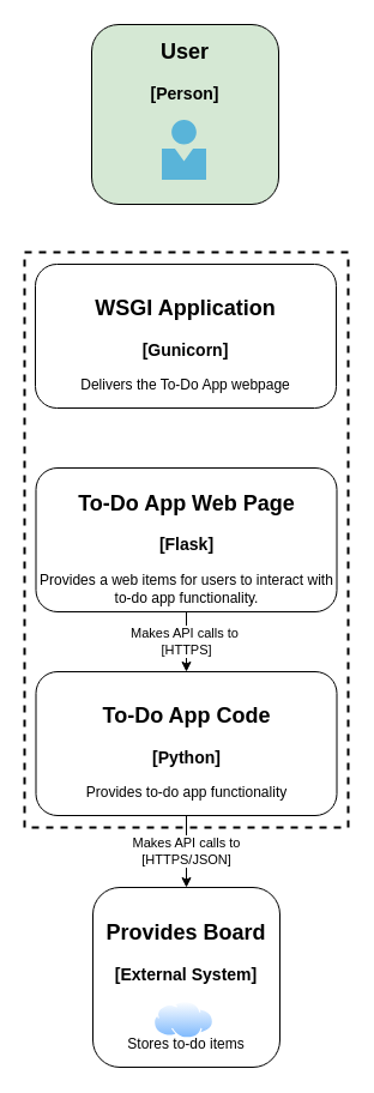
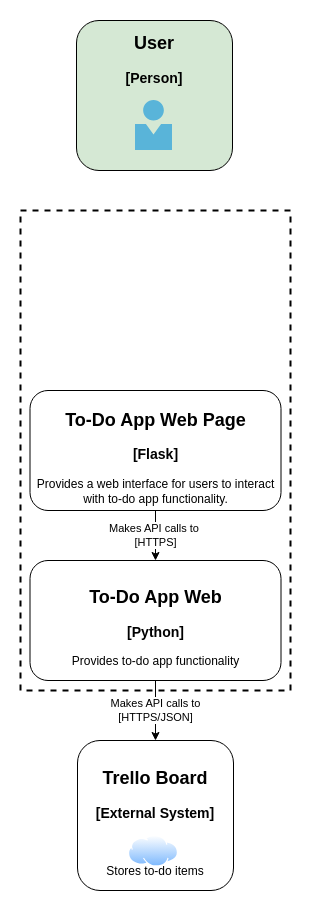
  <mxCell id="0" />
  <mxCell id="1" parent="0" />
  <mxCell id="2" value="" style="verticalLabelPosition=bottom;verticalAlign=top;html=1;shape=mxgraph.basic.rect;fillColor2=none;strokeWidth=2;size=20;indent=5;dashed=1;" vertex="1" parent="1"><mxGeometry x="20" y="210" width="270" height="480" as="geometry" /></mxCell>
  <mxCell id="3" value="Makes API calls to&lt;br&gt;[HTTPS/JSON]" style="edgeStyle=orthogonalEdgeStyle;rounded=0;orthogonalLoop=1;jettySize=auto;html=1;entryX=0.5;entryY=0;entryDx=0;entryDy=0;" edge="1" parent="1" source="4" target="8"><mxGeometry relative="1" as="geometry" /></mxCell>
- <mxCell id="4" value="&lt;h2&gt;To-Do App Code&lt;/h2&gt;&lt;h3&gt;[Python]&lt;/h3&gt;&lt;div&gt;Provides to-do app functionality&lt;/div&gt;" style="rounded=1;whiteSpace=wrap;html=1;" vertex="1" parent="1"><mxGeometry x="29.5" y="560" width="251" height="120" as="geometry" /></mxCell>
- <mxCell id="5" value="&lt;h2&gt;WSGI Application&lt;/h2&gt;&lt;h3&gt;[Gunicorn]&lt;/h3&gt;Delivers the To-Do App webpage" style="rounded=1;whiteSpace=wrap;html=1;" vertex="1" parent="1"><mxGeometry x="29" y="220" width="251" height="120" as="geometry" /></mxCell>
+ <mxCell id="4" value="&lt;h2&gt;To-Do App Web&lt;/h2&gt;&lt;h3&gt;[Python]&lt;/h3&gt;&lt;div&gt;Provides to-do app functionality&lt;/div&gt;" style="rounded=1;whiteSpace=wrap;html=1;" vertex="1" parent="1"><mxGeometry x="29.5" y="560" width="251" height="120" as="geometry" /></mxCell>
  <mxCell id="6" value="Makes API calls to&amp;nbsp;&lt;br&gt;[HTTPS]" style="edgeStyle=orthogonalEdgeStyle;rounded=0;orthogonalLoop=1;jettySize=auto;html=1;entryX=0.5;entryY=0;entryDx=0;entryDy=0;" edge="1" parent="1" source="7" target="4"><mxGeometry relative="1" as="geometry" /></mxCell>
- <mxCell id="7" value="&lt;h2&gt;To-Do App Web Page&lt;/h2&gt;&lt;h3&gt;[Flask]&lt;/h3&gt;&lt;div&gt;Provides a web items for users to interact with to-do app functionality.&lt;/div&gt;" style="rounded=1;whiteSpace=wrap;html=1;" vertex="1" parent="1"><mxGeometry x="29.5" y="390" width="251" height="120" as="geometry" /></mxCell>
- <mxCell id="8" value="&lt;h1&gt;&lt;/h1&gt;&lt;h2&gt;Provides Board&lt;/h2&gt;&lt;h3&gt;[External System]&lt;/h3&gt;&lt;br&gt;&lt;br&gt;Stores to-do items" style="rounded=1;whiteSpace=wrap;html=1;" vertex="1" parent="1"><mxGeometry x="77" y="740" width="156" height="150" as="geometry" /></mxCell>
+ <mxCell id="7" value="&lt;h2&gt;To-Do App Web Page&lt;/h2&gt;&lt;h3&gt;[Flask]&lt;/h3&gt;&lt;div&gt;Provides a web interface for users to interact with to-do app functionality.&lt;/div&gt;" style="rounded=1;whiteSpace=wrap;html=1;" vertex="1" parent="1"><mxGeometry x="29.5" y="390" width="251" height="120" as="geometry" /></mxCell>
+ <mxCell id="8" value="&lt;h1&gt;&lt;/h1&gt;&lt;h2&gt;Trello Board&lt;/h2&gt;&lt;h3&gt;[External System]&lt;/h3&gt;&lt;br&gt;&lt;br&gt;Stores to-do items" style="rounded=1;whiteSpace=wrap;html=1;" vertex="1" parent="1"><mxGeometry x="77" y="740" width="156" height="150" as="geometry" /></mxCell>
  <mxCell id="9" value="&lt;h2&gt;User&lt;/h2&gt;&lt;h3&gt;[Person]&lt;/h3&gt;&lt;div&gt;&lt;br&gt;&lt;/div&gt;&lt;div&gt;&lt;br&gt;&lt;/div&gt;&lt;div&gt;&lt;br&gt;&lt;/div&gt;&lt;div&gt;&lt;br&gt;&lt;/div&gt;&lt;div&gt;&lt;br&gt;&lt;/div&gt;" style="rounded=1;whiteSpace=wrap;html=1;fillColor=#d5e8d4;" vertex="1" parent="1"><mxGeometry x="76" y="20" width="156" height="150" as="geometry" /></mxCell>
  <mxCell id="10" value="" style="sketch=0;aspect=fixed;html=1;points=[];align=center;image;fontSize=12;image=img/lib/mscae/Person.svg;" vertex="1" parent="1"><mxGeometry x="135" y="100" width="37" height="50" as="geometry" /></mxCell>
  <mxCell id="11" value="" style="aspect=fixed;perimeter=ellipsePerimeter;html=1;align=center;shadow=0;dashed=0;spacingTop=3;image;image=img/lib/active_directory/internet_cloud.svg;fontSize=15;" vertex="1" parent="1"><mxGeometry x="128" y="835" width="50" height="31.5" as="geometry" /></mxCell>
